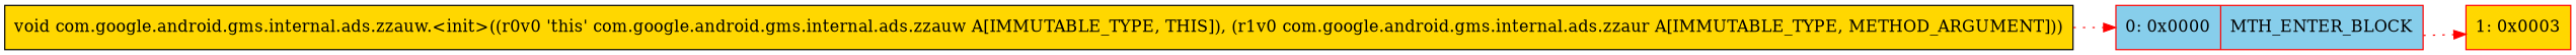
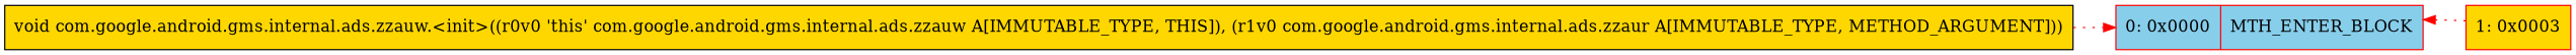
  digraph {
    rankdir=LR
    node [color=red shape=record style=filled fillcolor=gold]
    edge [color=red style=dotted]
    n1 [label="{0\:\ 0x0000|MTH_ENTER_BLOCK\l}" fillcolor=skyblue]
    n2 [label="{1\:\ 0x0003}"]
    n3 [label="{void com.google.android.gms.internal.ads.zzauw.\<init\>((r0v0 'this' com.google.android.gms.internal.ads.zzauw A[IMMUTABLE_TYPE, THIS]), (r1v0 com.google.android.gms.internal.ads.zzaur A[IMMUTABLE_TYPE, METHOD_ARGUMENT])) }" color=""]
    subgraph cluster_1 {
      label="R(0)"
    }
-   n1 -> n2
+   n2 -> n1
    n3 -> n1
  }
